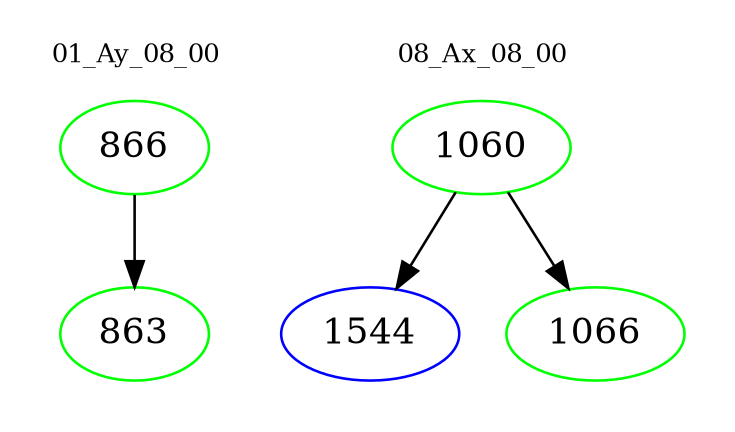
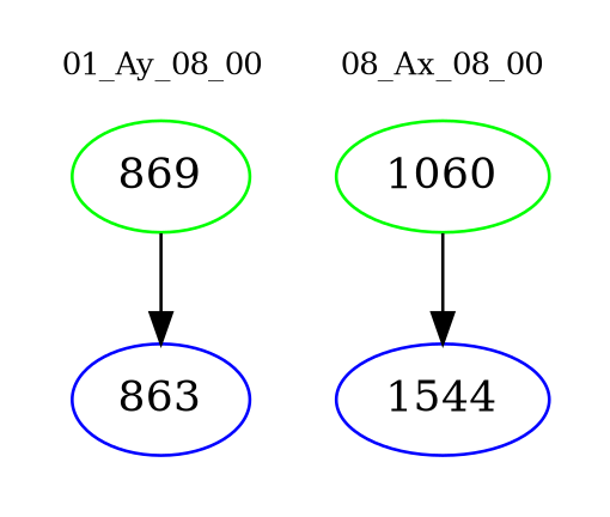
  digraph {
    node [color=green]
    edge [color=black]
-   n1 [label=866]
-   n2 [label=863]
+   n1 [label=869]
+   n2 [color=blue label=863]
    n3 [label=1060]
    n4 [color=blue label=1544]
-   n5 [label=1066]
    subgraph cluster_1 {
      color=white
      fontsize=10
      label="01_Ay_08_00"
      n1
      n2
    }
    subgraph cluster_2 {
      color=white
      fontsize=10
      label="08_Ax_08_00"
      n3
      n4
-     n5
    }
    n1 -> n2
    n3 -> n4
-   n3 -> n5
  }
